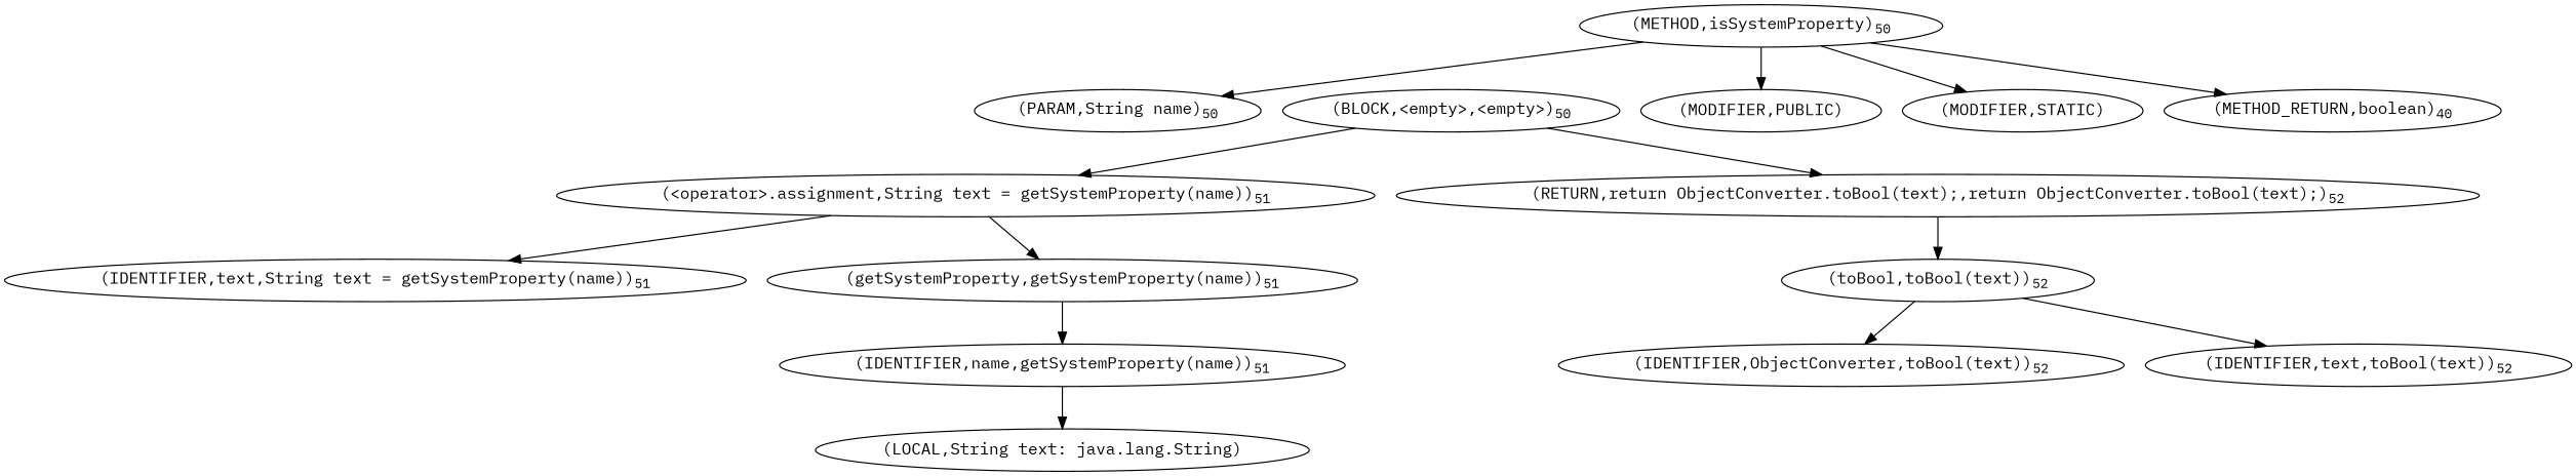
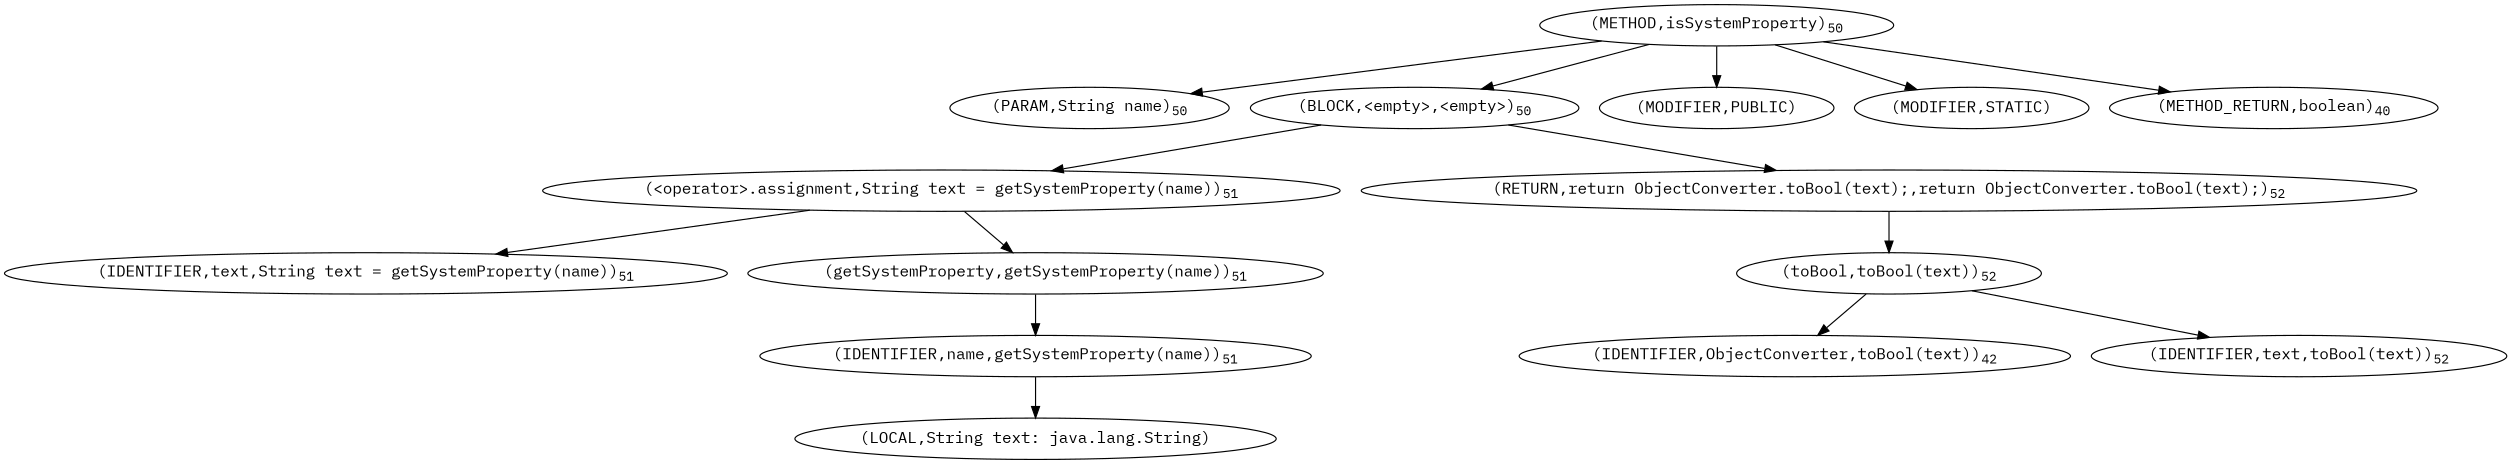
  digraph {
    fontname="IBM Plex Mono"
    node [fontname="IBM Plex Mono"]
    edge [fontname="IBM Plex Mono"]
    n1 [label=<(METHOD,isSystemProperty)<SUB>50</SUB>>]
    n2 [label=<(PARAM,String name)<SUB>50</SUB>>]
    n3 [label=<(BLOCK,&lt;empty&gt;,&lt;empty&gt;)<SUB>50</SUB>>]
    n4 [label=<(MODIFIER,PUBLIC)>]
    n5 [label=<(MODIFIER,STATIC)>]
    n6 [label=<(METHOD_RETURN,boolean)<SUB>40</SUB>>]
    n7 [label=<(&lt;operator&gt;.assignment,String text = getSystemProperty(name))<SUB>51</SUB>>]
    n8 [label=<(RETURN,return ObjectConverter.toBool(text);,return ObjectConverter.toBool(text);)<SUB>52</SUB>>]
    n9 [label=<(LOCAL,String text: java.lang.String)>]
    n10 [label=<(IDENTIFIER,text,String text = getSystemProperty(name))<SUB>51</SUB>>]
    n11 [label=<(getSystemProperty,getSystemProperty(name))<SUB>51</SUB>>]
    n12 [label=<(toBool,toBool(text))<SUB>52</SUB>>]
    n13 [label=<(IDENTIFIER,name,getSystemProperty(name))<SUB>51</SUB>>]
-   n14 [label=<(IDENTIFIER,ObjectConverter,toBool(text))<SUB>52</SUB>>]
+   n14 [label=<(IDENTIFIER,ObjectConverter,toBool(text))<SUB>42</SUB>>]
    n15 [label=<(IDENTIFIER,text,toBool(text))<SUB>52</SUB>>]
    n1 -> n2
+   n1 -> n3
    n1 -> n4
    n1 -> n5
    n1 -> n6
    n3 -> n7
    n3 -> n8
    n7 -> n10
    n7 -> n11
    n8 -> n12
    n11 -> n13
    n12 -> n14
    n12 -> n15
    n13 -> n9
  }
